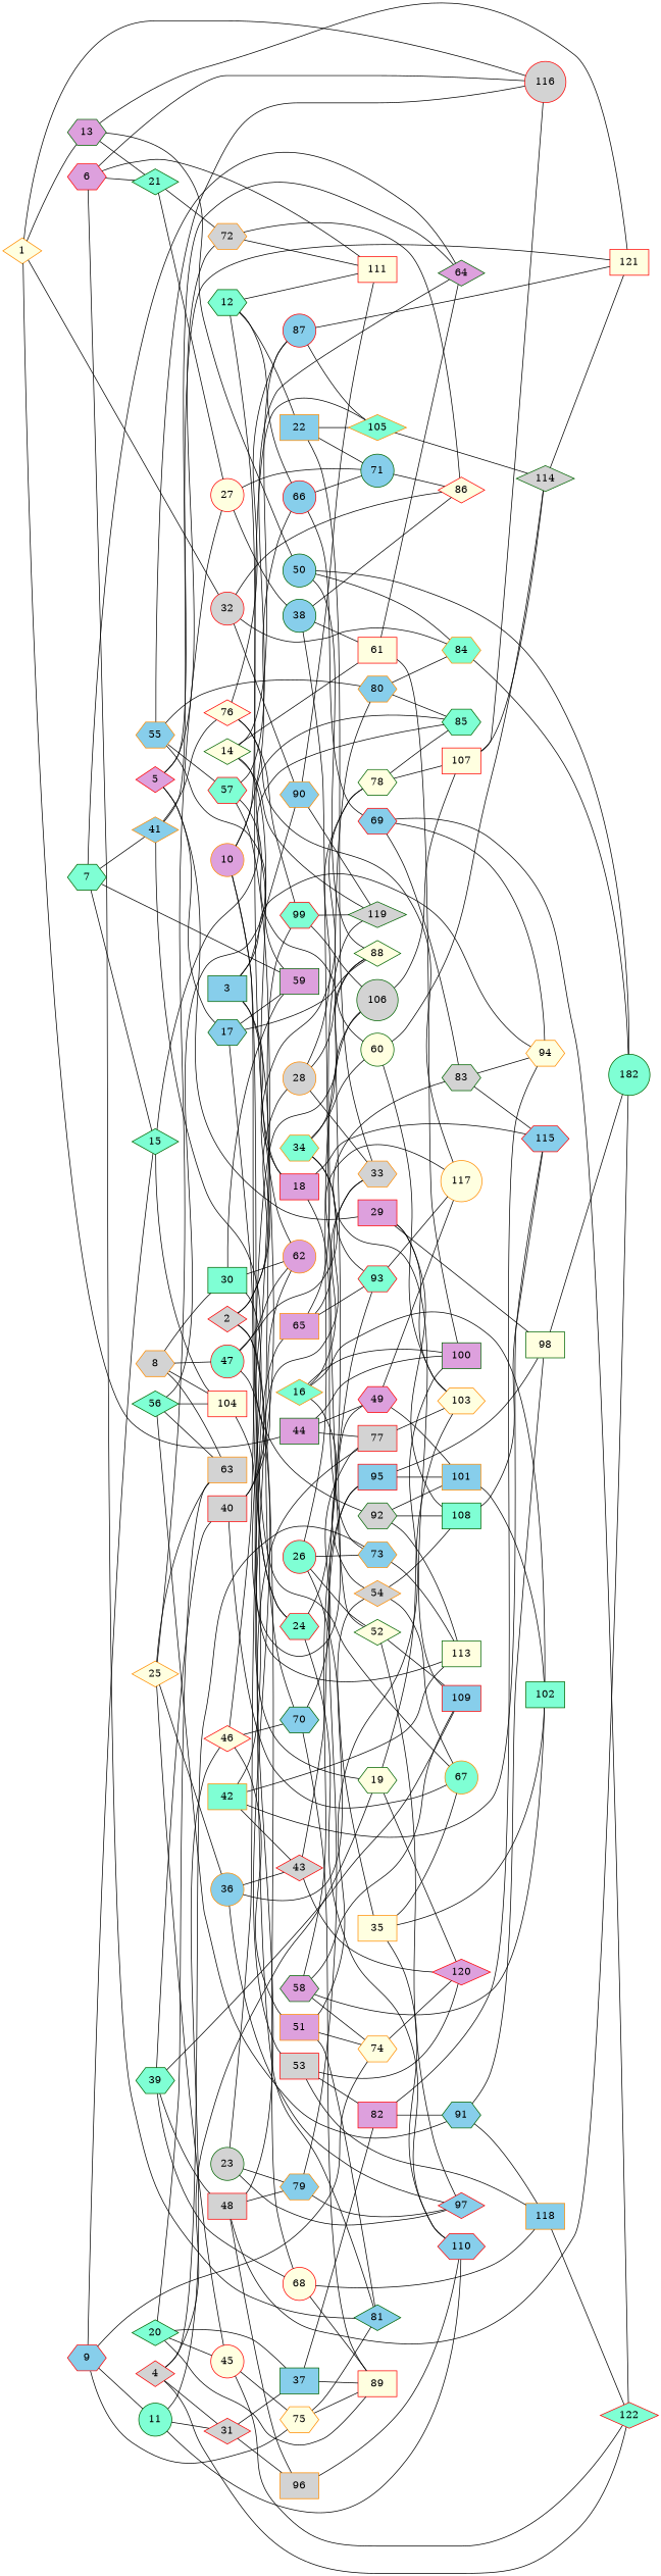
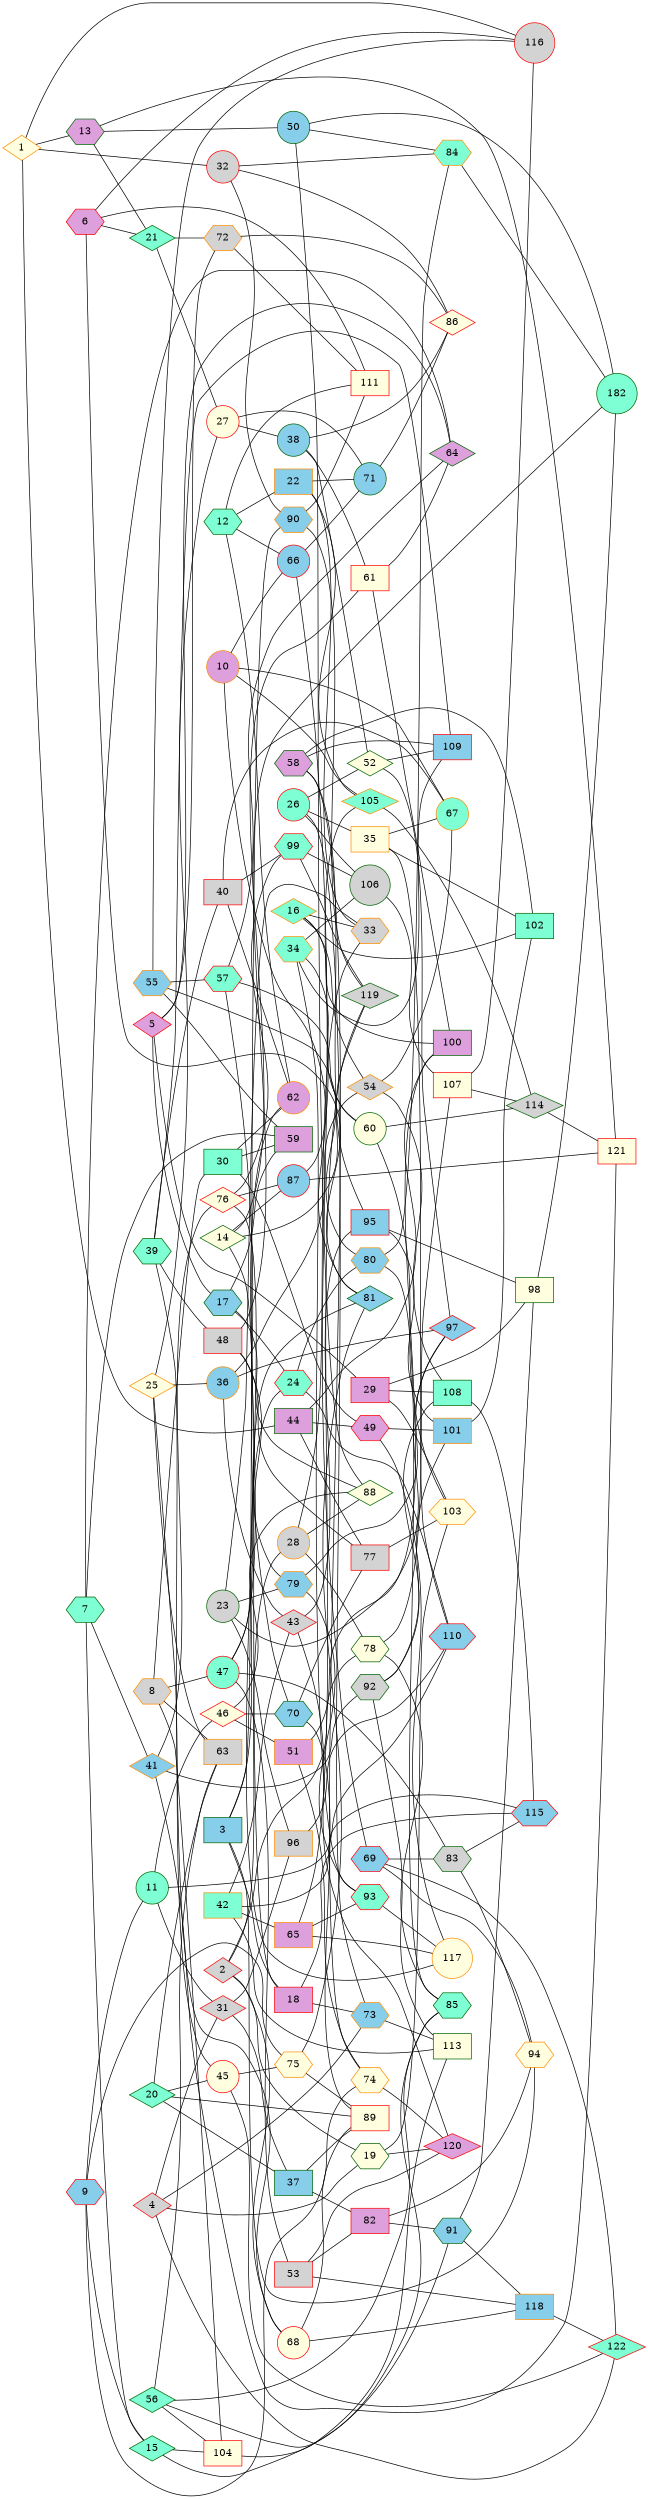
  graph {
    rankdir=LR
    node [color=red fillcolor=lightyellow shape=hexagon style=filled]
    1 [color=darkorange shape=diamond]
    13 [color=darkgreen fillcolor=plum]
    32 [fillcolor=lightgrey shape=circle]
    44 [color=darkgreen fillcolor=plum shape=box]
    116 [fillcolor=lightgrey shape=circle]
    21 [color=darkgreen fillcolor=aquamarine shape=diamond]
    50 [color=darkgreen fillcolor=skyblue shape=circle]
    121 [shape=box]
    90 [color=darkorange fillcolor=skyblue]
    84 [color=darkorange fillcolor=aquamarine]
    86 [shape=diamond]
    100 [color=darkgreen fillcolor=plum shape=box]
    49 [fillcolor=plum]
    77 [fillcolor=lightgrey shape=box]
    2 [fillcolor=lightgrey shape=diamond]
    19 [color=darkgreen]
    28 [color=darkorange fillcolor=lightgrey shape=circle]
    68 [shape=circle]
    78 [color=darkgreen]
    103 [color=darkorange]
    120 [fillcolor=plum shape=diamond]
    33 [color=darkorange fillcolor=lightgrey]
    88 [color=darkgreen shape=diamond]
    89 [shape=box]
    118 [color=darkorange fillcolor=skyblue shape=box]
    85 [color=darkgreen fillcolor=aquamarine]
    107 [shape=box]
    3 [color=darkgreen fillcolor=skyblue shape=box]
    18 [fillcolor=plum shape=box]
    24 [fillcolor=aquamarine]
    94 [color=darkorange]
    73 [color=darkorange fillcolor=skyblue]
    115 [fillcolor=skyblue]
    110 [fillcolor=skyblue]
    80 [color=darkorange fillcolor=skyblue]
    111 [shape=box]
    119 [color=darkgreen fillcolor=lightgrey shape=diamond]
    4 [fillcolor=lightgrey shape=diamond]
    31 [fillcolor=lightgrey shape=diamond]
    122 [fillcolor=aquamarine shape=diamond]
    37 [color=darkgreen fillcolor=skyblue shape=box]
    96 [color=darkorange fillcolor=lightgrey shape=box]
    113 [color=darkgreen shape=box]
    5 [fillcolor=plum shape=diamond]
    17 [color=darkgreen fillcolor=skyblue]
    29 [fillcolor=plum shape=box]
    64 [color=darkgreen fillcolor=plum shape=diamond]
    72 [color=darkorange fillcolor=lightgrey]
    59 [color=darkgreen fillcolor=plum shape=box]
    98 [color=darkgreen shape=box]
    108 [color=darkgreen fillcolor=aquamarine shape=box]
    6 [fillcolor=plum]
    81 [color=darkgreen fillcolor=skyblue shape=diamond]
    27 [shape=circle]
    7 [color=darkgreen fillcolor=aquamarine]
    15 [color=darkgreen fillcolor=aquamarine shape=diamond]
    41 [color=darkorange fillcolor=skyblue shape=diamond]
    104 [shape=box]
    76 [shape=diamond]
    92 [color=darkgreen fillcolor=lightgrey]
    8 [color=darkorange fillcolor=lightgrey]
    30 [color=darkgreen fillcolor=aquamarine shape=box]
    47 [fillcolor=aquamarine shape=circle]
    63 [color=darkorange fillcolor=lightgrey shape=box]
    62 [color=darkorange fillcolor=plum shape=circle]
    53 [fillcolor=lightgrey shape=box]
    83 [color=darkgreen fillcolor=lightgrey]
    9 [fillcolor=skyblue]
    11 [color=darkgreen fillcolor=aquamarine shape=circle]
    74 [color=darkorange]
    75 [color=darkorange]
    46 [shape=diamond]
    10 [color=darkorange fillcolor=plum shape=circle]
    66 [fillcolor=skyblue shape=circle]
    67 [color=darkorange fillcolor=aquamarine shape=circle]
    105 [color=darkorange fillcolor=aquamarine shape=diamond]
    71 [color=darkgreen fillcolor=skyblue shape=circle]
    69 [fillcolor=skyblue]
    114 [color=darkgreen fillcolor=lightgrey shape=diamond]
    51 [color=darkorange fillcolor=plum shape=box]
    70 [color=darkgreen fillcolor=skyblue]
    12 [color=darkgreen fillcolor=aquamarine]
    22 [color=darkorange fillcolor=skyblue shape=box]
    n84 [color=darkgreen fillcolor=aquamarine label=182 shape=circle]
    14 [color=darkgreen shape=diamond]
    61 [shape=box]
    87 [fillcolor=skyblue shape=circle]
    16 [color=darkorange fillcolor=aquamarine shape=diamond]
    54 [color=darkorange fillcolor=lightgrey shape=diamond]
    102 [color=darkgreen fillcolor=aquamarine shape=box]
    20 [color=darkgreen fillcolor=aquamarine shape=diamond]
    45 [shape=circle]
    82 [fillcolor=plum shape=box]
    38 [color=darkgreen fillcolor=skyblue shape=circle]
    23 [color=darkgreen fillcolor=lightgrey shape=circle]
    79 [color=darkorange fillcolor=skyblue]
    97 [fillcolor=skyblue shape=diamond]
    93 [fillcolor=aquamarine]
    25 [color=darkorange shape=diamond]
    36 [color=darkorange fillcolor=skyblue shape=circle]
    43 [fillcolor=lightgrey shape=diamond]
    26 [fillcolor=aquamarine shape=circle]
    35 [color=darkorange shape=box]
    52 [color=darkgreen shape=diamond]
    106 [color=darkgreen fillcolor=lightgrey shape=circle]
    109 [fillcolor=skyblue shape=box]
    101 [color=darkorange fillcolor=skyblue shape=box]
    117 [color=darkorange shape=circle]
    34 [color=darkorange fillcolor=aquamarine]
    60 [color=darkgreen shape=circle]
    95 [fillcolor=skyblue shape=box]
    91 [color=darkgreen fillcolor=skyblue]
    39 [color=darkgreen fillcolor=aquamarine]
    40 [fillcolor=lightgrey shape=box]
    48 [fillcolor=lightgrey shape=box]
    99 [fillcolor=aquamarine]
    42 [color=darkorange fillcolor=aquamarine shape=box]
    65 [color=darkorange fillcolor=plum shape=box]
    55 [color=darkorange fillcolor=skyblue]
    57 [fillcolor=aquamarine]
    56 [color=darkgreen fillcolor=aquamarine shape=diamond]
    58 [color=darkgreen fillcolor=plum]
    1 -- 13
    1 -- 32
    1 -- 44
    1 -- 116
    13 -- 21
    13 -- 50
    13 -- 121
    32 -- 90
    32 -- 84
    32 -- 86
    44 -- 100
    44 -- 49
    44 -- 77
    21 -- 72
    21 -- 27
    50 -- 84
    50 -- 88
    50 -- n84
    90 -- 111
    90 -- 119
    84 -- n84
    49 -- 101
    49 -- 117
    77 -- 103
    2 -- 19
    2 -- 28
    2 -- 68
    2 -- 78
    19 -- 103
    19 -- 120
    28 -- 78
    28 -- 33
    28 -- 88
    68 -- 89
    68 -- 118
    78 -- 85
    78 -- 107
    118 -- 122
    107 -- 116
    107 -- 114
    3 -- 90
    3 -- 18
    3 -- 24
    3 -- 94
    18 -- 73
    18 -- 115
    24 -- 110
    24 -- 80
    73 -- 113
    80 -- 84
    80 -- 85
    4 -- 19
    4 -- 73
    4 -- 31
    4 -- 122
    31 -- 37
    31 -- 96
    37 -- 89
    37 -- 82
    96 -- 110
    5 -- 17
    5 -- 29
    5 -- 64
    5 -- 72
    17 -- 88
    17 -- 24
    17 -- 59
    29 -- 103
    29 -- 98
    29 -- 108
    72 -- 86
    72 -- 111
    98 -- n84
    108 -- 115
    6 -- 116
    6 -- 21
    6 -- 111
    6 -- 81
    27 -- 71
    27 -- 38
    7 -- 64
    7 -- 59
    7 -- 15
    7 -- 41
    15 -- 85
    15 -- 104
    41 -- 121
    41 -- 76
    41 -- 92
    104 -- 113
    76 -- 87
    76 -- 117
    76 -- 99
    92 -- 113
    92 -- 108
    92 -- 101
    8 -- 104
    8 -- 30
    8 -- 47
    8 -- 63
    30 -- 49
    30 -- 59
    30 -- 62
    47 -- 62
    47 -- 53
    47 -- 83
    53 -- 120
    53 -- 118
    53 -- 82
    83 -- 94
    83 -- 115
    9 -- 15
    9 -- 11
    9 -- 74
    9 -- 75
    11 -- 110
    11 -- 31
    11 -- 46
    74 -- 120
    75 -- 89
    75 -- 81
    46 -- 88
    46 -- 51
    46 -- 70
    10 -- 81
    10 -- 66
    10 -- 67
    10 -- 105
    66 -- 71
    66 -- 69
    105 -- 114
    71 -- 86
    69 -- 94
    69 -- 122
    69 -- 83
    114 -- 121
    51 -- 100
-   51 -- 81
+   47 -- 81
    51 -- 74
    70 -- 77
    70 -- 89
    12 -- 111
    12 -- 62
    12 -- 66
    12 -- 22
    22 -- 33
    22 -- 105
    22 -- 71
    14 -- 18
    14 -- 119
    14 -- 61
    14 -- 87
    61 -- 100
    61 -- 64
    87 -- 121
    87 -- 105
    16 -- 100
    16 -- 33
    16 -- 54
    16 -- 102
    54 -- 108
    54 -- 67
    20 -- 89
    20 -- 37
    20 -- 63
    20 -- 45
    45 -- 122
    45 -- 75
    82 -- 94
    82 -- 91
    38 -- 86
    38 -- 61
    38 -- 52
    23 -- 33
-   48 -- 96
+   23 -- 96
    23 -- 79
    23 -- 97
    79 -- 97
    79 -- 93
    93 -- 117
    25 -- 27
    25 -- 63
    25 -- 45
    25 -- 36
    36 -- 54
    36 -- 97
    36 -- 43
    43 -- 120
    43 -- 95
    26 -- 73
    26 -- 35
    26 -- 52
    26 -- 106
    35 -- 110
    35 -- 67
    35 -- 102
    52 -- 97
    52 -- 109
    106 -- 107
    101 -- 102
    34 -- 93
    34 -- 106
    34 -- 109
    34 -- 60
    60 -- 103
    60 -- 114
    95 -- 98
    95 -- 101
    91 -- 118
    91 -- 98
    39 -- 68
    39 -- 109
    39 -- 40
    39 -- 48
    40 -- 62
    40 -- 67
    40 -- 99
    48 -- 77
    48 -- n84
    48 -- 79
    99 -- 119
    99 -- 106
    42 -- 115
    42 -- 113
    42 -- 43
    42 -- 65
    65 -- 119
    65 -- 93
    65 -- 117
    55 -- 116
    55 -- 80
    55 -- 59
    55 -- 57
    57 -- 64
    57 -- 70
    57 -- 60
    56 -- 85
    56 -- 104
    56 -- 63
    56 -- 91
    58 -- 74
    58 -- 102
    58 -- 109
    58 -- 95
  }
